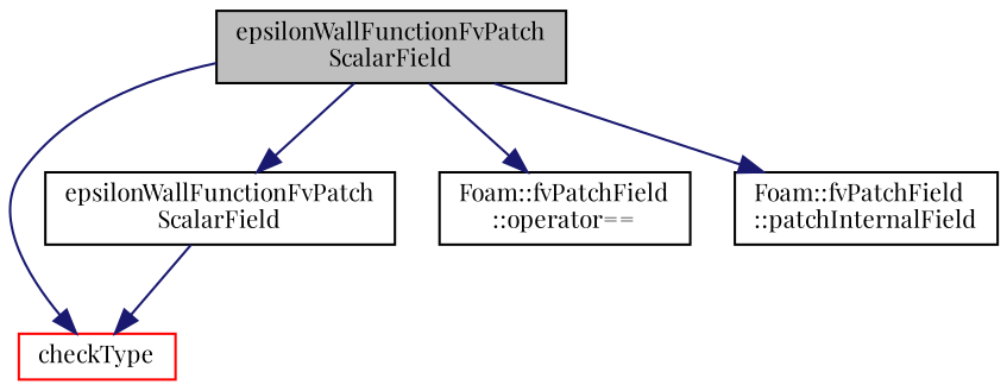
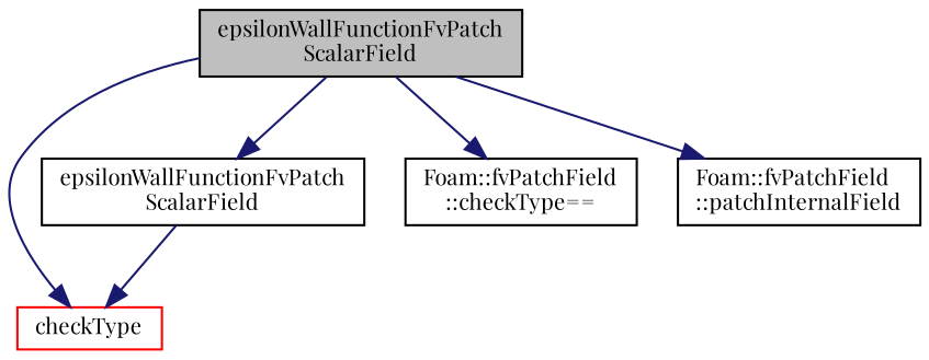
  digraph {
    rankdir=TB
    fontname="Playfair Display"
    node [color=black fontname="Playfair Display" fontsize=10 shape=record]
    edge [color=midnightblue fontname="Playfair Display" fontsize=10 labelfontname=Helvetica labelfontsize=10 style=solid]
    n1 [fillcolor=grey75 fontcolor=black height=0.2 label="epsilonWallFunctionFvPatch\lScalarField" style=filled width=0.4]
    n2 [color=red height=0.2 label=checkType width=0.4]
    n3 [height=0.2 label="epsilonWallFunctionFvPatch\lScalarField" width=0.4]
-   n4 [height=0.2 label="Foam::fvPatchField\l::operator==" width=0.4]
+   n4 [height=0.2 label="Foam::fvPatchField\l::checkType==" width=0.4]
    n5 [height=0.2 label="Foam::fvPatchField\l::patchInternalField" width=0.4]
    n1 -> n2
    n1 -> n3
    n1 -> n4
    n1 -> n5
    n3 -> n2
  }
